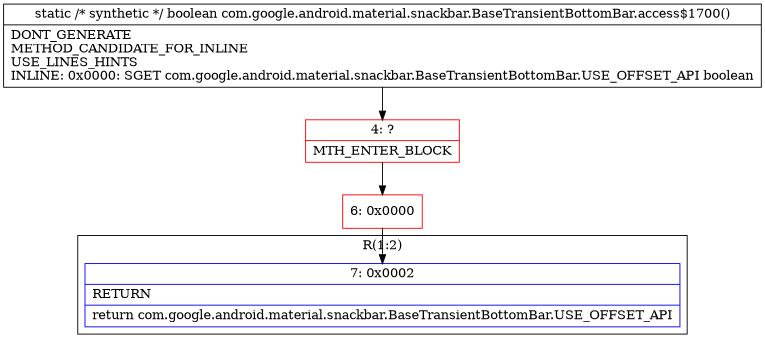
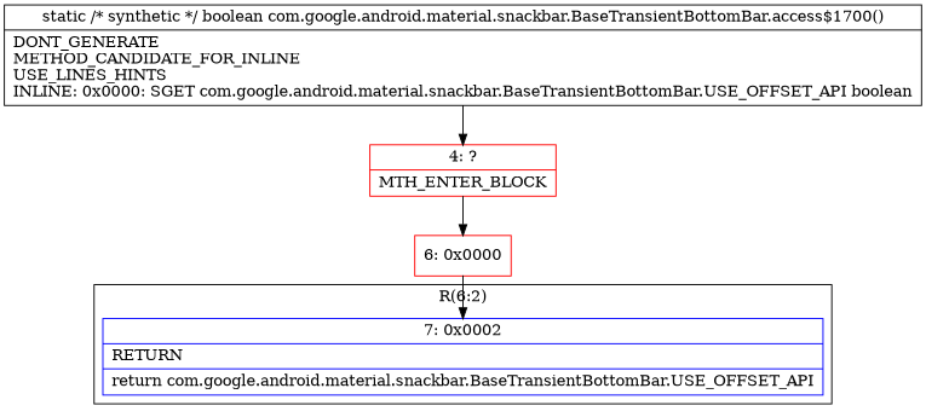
  digraph {
    node [color=red shape=record]
    n1 [color=blue label="{7\:\ 0x0002|RETURN\l|return com.google.android.material.snackbar.BaseTransientBottomBar.USE_OFFSET_API\l}"]
    n2 [label="{4\:\ ?|MTH_ENTER_BLOCK\l}"]
    n3 [label="{6\:\ 0x0000}"]
    n4 [label="{static \/* synthetic *\/ boolean com.google.android.material.snackbar.BaseTransientBottomBar.access$1700()  | DONT_GENERATE\lMETHOD_CANDIDATE_FOR_INLINE\lUSE_LINES_HINTS\lINLINE: 0x0000: SGET   com.google.android.material.snackbar.BaseTransientBottomBar.USE_OFFSET_API boolean\l}" color=""]
    subgraph cluster_1 {
-     label="R(1:2)"
+     label="R(6:2)"
      n1
    }
    n2 -> n3
    n3 -> n1
    n4 -> n2
  }
